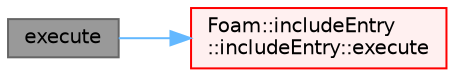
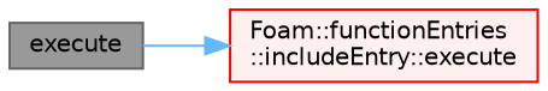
  digraph {
    rankdir=LR
    node [fontname=Helvetica fontsize=10 shape=box style=filled]
    n1 [color=gray40 fillcolor=grey60 fontcolor=black height=0.2 label=execute width=0.4]
-   n2 [color=red fillcolor="#FFF0F0" height=0.2 label="Foam::includeEntry\l::includeEntry::execute" width=0.4]
+   n2 [color=red fillcolor="#FFF0F0" height=0.2 label="Foam::functionEntries\l::includeEntry::execute" width=0.4]
    n1 -> n2 [color=steelblue1 fontname=Helvetica fontsize=10 labelfontname=Helvetica labelfontsize=10 style=solid]
  }
